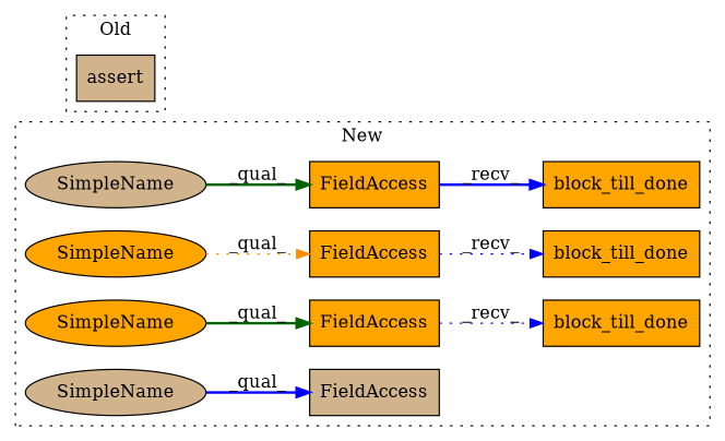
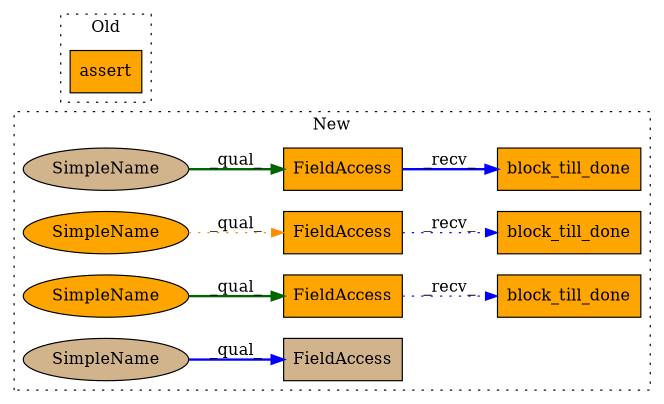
  digraph {
    rankdir=LR
    node [a=32 l=9 s=8081 shape=box style=filled fillcolor=orange]
    edge [color=blue style=bold]
    n1 [l=17 label=block_till_done s=8091]
    n2 [a=22 label=FieldAccess]
    n3 [a=22 label=FieldAccess s=8307]
    n4 [l=17 label=block_till_done s=8317]
    n5 [a=22 label=FieldAccess s=8169]
    n6 [l=17 label=block_till_done s=8179]
    n7 [a=22 label=FieldAccess s=7862 fillcolor=tan]
    n8 [a=42 l=4 label=SimpleName s=8307 shape=ellipse fillcolor=tan]
    n9 [a=42 l=4 label=SimpleName shape=ellipse]
    n10 [a=42 l=4 label=SimpleName s=8169 shape=ellipse]
    n11 [a=42 l=4 label=SimpleName s=7862 shape=ellipse fillcolor=tan]
-   n12 [l="12,1" label=assert s="7569,7607" fillcolor=tan]
+   n12 [l="12,1" label=assert s="7569,7607"]
    subgraph cluster_1 {
      label=New
      style=dotted
      n1
      n2
      n3
      n4
      n5
      n6
      n7
      n8
      n9
      n10
      n11
    }
    subgraph cluster_2 {
      label=Old
      style=dotted
      n12
    }
    n2 -> n1 [label=_recv_ style=dotted]
    n3 -> n4 [label=_recv_]
    n5 -> n6 [label=_recv_ style=dotted]
    n8 -> n3 [label=_qual_ color=darkgreen]
    n9 -> n2 [label=_qual_ color=darkorange style=dotted]
    n10 -> n5 [label=_qual_ color=darkgreen]
    n11 -> n7 [label=_qual_]
  }
